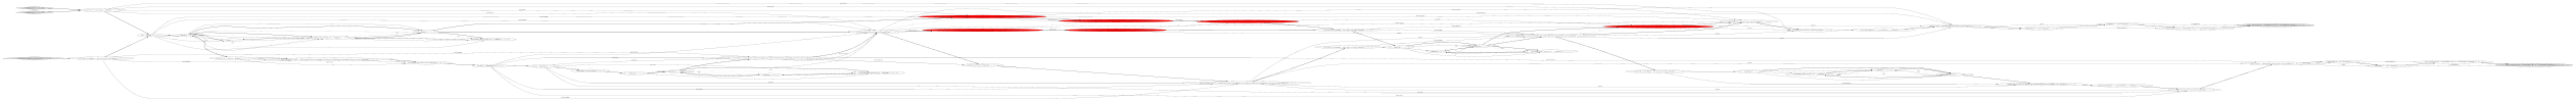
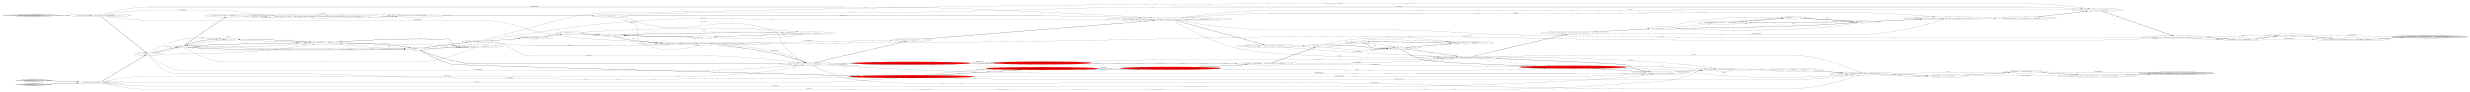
  digraph {
    fontname="Source Code Pro"
    rankdir=LR
    node [fillcolor=white fontname="Source Code Pro" shape=ellipse style=filled]
    edge [fontname="Source Code Pro" style=solid]
    n1 [label="i < 20@@@16@@@['0', '0', '1']" shape=diamond]
    n2 [label="i++@@@17@@@['0', '0', '1']"]
    n3 [label="instanceNames.add(\"localhost:123\" + i)@@@18@@@['0', '0', '1']"]
    n4 [label="Map<String,Object> resultOriginal = IdealStateCalculatorForStorageNode.calculateInitialIdealState(instanceNames,partitions,replicas)@@@20@@@['0', '0', '1']"]
    n5 [label="Verify(resultOriginal,partitions,replicas)@@@21@@@['1', '0', '1']"]
    n6 [label="printStat(resultOriginal)@@@22@@@['0', '0', '1']"]
    n7 [label="double(( result = compareResult(resultOriginal,result1)@@@40@@@['0', '0', '1']"]
    n8 [label="instanceNames.clear()@@@14@@@['0', '0', '1']"]
    n9 [label="int i = 0@@@15@@@['0', '0', '1']"]
    n10 [label="List<String> instanceNames2 = new ArrayList<String>()@@@13@@@['1', '1', '0']"]
    n11 [label="int i = 30@@@25@@@['1', '1', '1']"]
    n12 [fillcolor=red label="Map<String,Object> result2 = DefaultIdealStateCalculator.calculateNextIdealState(instanceNames2,result1)@@@19@@@['0', '1', '0']"]
    n13 [label="IdealStateCalculatorForStorageNode.calculateNextIdealState(instanceNames2,result1)@@@30@@@['1', '0', '1']"]
    n14 [label="i++@@@27@@@['1', '1', '1']"]
    n15 [label="instanceNames2.add(\"localhost:123\" + i)@@@28@@@['1', '1', '1']"]
    n16 [label="i < 35@@@26@@@['1', '1', '1']" shape=diamond]
    n17 [label="Verify(result2,partitions,replicas)@@@21@@@['1', '1', '0']"]
    n18 [label="Verify(resultOriginal,partitions,replicas)@@@20@@@['1', '1', '0']"]
    n19 [label="double(( result = compareResult(resultOriginal,result2)@@@23@@@['1', '1', '0']"]
    n20 [label="List<String> instanceNames3 = new ArrayList<String>()@@@31@@@['0', '0', '1']"]
    n21 [label="Double masterKeepRatio = 0.0,slaveKeepRatio = 0.0@@@22@@@['1', '1', '0']"]
    n22 [label="masterKeepRatio = result(0(@@@24@@@['1', '1', '0']"]
    n23 [label="slaveKeepRatio = result(1(@@@25@@@['1', '1', '0']"]
    n24 [label="replicas = 3@@@13@@@['0', '0', '1']"]
    n25 [label="Verify(result1,partitions,replicas)@@@39@@@['0', '0', '1']"]
    n26 [label="Map<String,Object> result1 = IdealStateCalculatorForStorageNode.calculateInitialIdealState(instanceNames,partitions,replicas)@@@23@@@['0', '0', '1']"]
    n27 [fillcolor=red label="Map<String,Object> resultOriginal = DefaultIdealStateCalculator.calculateInitialIdealState(instanceNames,partitions,replicas)@@@10@@@['0', '1', '0']"]
    n28 [fillcolor=red label="ZNRecord idealState1 = IdealStateCalculatorForStorageNode.convertToZNRecord(resultOriginal,\"TestDB\",\"MASTER\",\"SLAVE\")@@@11@@@['1', '0', '0']"]
    n29 [label="IdealStateCalculatorForStorageNode.calculateNextIdealState(instanceNames3,result1)@@@37@@@['0', '0', '1']"]
    n30 [label="List<String> instanceNames2 = new ArrayList<String>()@@@24@@@['0', '0', '1']"]
    n31 [label="int i = 35@@@32@@@['0', '0', '1']"]
    n32 [label="instanceNames3.add(\"localhost:123\" + i)@@@35@@@['0', '0', '1']"]
    n33 [label="i++@@@34@@@['0', '0', '1']"]
    n34 [label="i < 40@@@33@@@['0', '0', '1']" shape=diamond]
    n35 [label="Double masterKeepRatio = 0.0,slaveKeepRatio = 0.0@@@38@@@['0', '0', '1']"]
    n36 [label="i < 5@@@5@@@['1', '1', '1']" shape=diamond]
    n37 [label="int partitions = 8,replicas = 0@@@9@@@['0', '0', '1']"]
    n38 [label="i++@@@6@@@['0', '0', '1']"]
    n39 [label="i < 10@@@6@@@['1', '1', '0']"]
    n40 [label="instanceNames.add(\"localhost:123\" + i)@@@8@@@['1', '1', '0']"]
    n41 [label="instanceNames.add(\"localhost:123\" + i)@@@7@@@['1', '1', '1']"]
    n42 [label="Map<String,Object> result0 = IdealStateCalculatorForStorageNode.calculateInitialIdealState(instanceNames,partitions,replicas)@@@10@@@['0', '0', '1']"]
    n43 [label="Verify(result0,partitions,replicas)@@@11@@@['0', '0', '1']"]
    n44 [label="masterKeepRatio = result(0(@@@41@@@['0', '0', '1']"]
    n45 [label="slaveKeepRatio = result(1(@@@42@@@['0', '0', '1']"]
    n46 [fillcolor=lightgray label="Assert.assertTrue(0.66 < slaveKeepRatio && 0.67 > slaveKeepRatio)@@@44@@@['0', '0', '1']"]
    n47 [fillcolor=red label="Map<String,Object> result1 = RebalanceUtil.buildInternalIdealState(new IdealState(idealState1))@@@12@@@['0', '1', '0']"]
    n48 [label="partitions = 8192@@@12@@@['0', '0', '1']"]
    n49 [label="Assert.assertTrue(0.66 < masterKeepRatio && 0.67 > masterKeepRatio)@@@26@@@['1', '1', '0']"]
    n50 [fillcolor=lightgray label="Assert.assertTrue(0.66 < slaveKeepRatio && 0.67 > slaveKeepRatio)@@@27@@@['1', '1', '0']"]
    n51 [label="int i = 0@@@4@@@['1', '1', '1']"]
    n52 [fillcolor=red label="ZNRecord idealState1 = DefaultIdealStateCalculator.convertToZNRecord(resultOriginal,\"TestDB\",\"MASTER\",\"SLAVE\")@@@11@@@['0', '1', '0']"]
    n53 [label="List<String> instanceNames = new ArrayList<String>()@@@3@@@['0', '0', '1']"]
    n54 [fillcolor=red label="Map<String,Object> result1 = ClusterSetup.buildInternalIdealState(new IdealState(idealState1))@@@12@@@['1', '0', '0']"]
    n55 [fillcolor=lightgray label="testRebalance2['1', '0', '0']" shape=diamond]
    n56 [label="int partitions = 1256,replicas = 3@@@3@@@['1', '1', '0']"]
    n57 [label="Assert.assertTrue(0.66 < masterKeepRatio && 0.67 > masterKeepRatio)@@@43@@@['0', '0', '1']"]
    n58 [fillcolor=lightgray label="testEspressoStorageClusterIdealState['0', '0', '1']" shape=diamond]
    n59 [fillcolor=lightgray label="testRebalance2['0', '1', '0']" shape=diamond]
    n1 -> n2 [label=true style=dotted]
    n1 -> n3 [style=bold]
    n1 -> n3 [label=true style=dotted]
    n1 -> n4 [style=bold]
    n2 -> n1 [label=i]
    n2 -> n1 [style=bold]
    n2 -> n3 [label=i]
    n3 -> n2 [style=bold]
    n4 -> n5 [style=bold]
    n4 -> n5 [label=resultOriginal]
    n4 -> n6 [label=resultOriginal]
    n4 -> n7 [label=resultOriginal]
    n5 -> n6 [style=bold]
    n5 -> n18 [label=resultOriginal]
    n5 -> n19 [label=resultOriginal]
    n5 -> n27 [label=0 style=dashed]
    n5 -> n28 [style=bold]
    n5 -> n28 [label=resultOriginal]
    n6 -> n26 [style=bold]
    n7 -> n44 [style=bold]
    n7 -> n44 [label=result]
    n7 -> n45 [label=result]
    n8 -> n9 [style=bold]
    n9 -> n1 [style=bold]
    n9 -> n1 [label=i]
    n9 -> n3 [label=i]
    n10 -> n11 [style=bold]
    n10 -> n12 [label=instanceNames2]
    n10 -> n13 [label=instanceNames2]
    n11 -> n14 [label=i]
    n11 -> n15 [label=i]
    n11 -> n16 [style=bold]
    n11 -> n16 [label=i]
    n12 -> n17 [label=result2]
    n12 -> n18 [style=bold]
    n12 -> n19 [label=result2]
    n13 -> n12 [label=0 style=dashed]
    n13 -> n17 [label=result2]
    n13 -> n18 [style=bold]
    n13 -> n19 [label=result2]
    n13 -> n20 [style=bold]
    n14 -> n15 [label=i]
    n14 -> n16 [style=bold]
    n14 -> n16 [label=i]
    n15 -> n14 [style=bold]
    n16 -> n12 [style=bold]
    n16 -> n13 [style=bold]
    n16 -> n14 [label=true style=dotted]
    n16 -> n15 [style=bold]
    n16 -> n15 [label=true style=dotted]
    n17 -> n21 [style=bold]
    n18 -> n17 [style=bold]
    n19 -> n22 [label=result]
    n19 -> n22 [style=bold]
    n19 -> n23 [label=result]
    n20 -> n29 [label=instanceNames3]
    n20 -> n31 [style=bold]
    n21 -> n19 [style=bold]
    n22 -> n23 [style=bold]
    n22 -> n49 [label=masterKeepRatio]
    n23 -> n49 [style=bold]
    n23 -> n50 [label=slaveKeepRatio]
    n24 -> n4 [label=replicas]
    n24 -> n5 [label=replicas]
    n24 -> n8 [style=bold]
    n24 -> n25 [label=replicas]
    n24 -> n26 [label=replicas]
    n25 -> n7 [style=bold]
    n26 -> n7 [label=result1]
    n26 -> n13 [label=result1]
    n26 -> n25 [label=result1]
    n26 -> n29 [label=result1]
    n26 -> n30 [style=bold]
    n27 -> n18 [label=resultOriginal]
    n27 -> n19 [label=resultOriginal]
    n27 -> n52 [label=resultOriginal]
    n27 -> n52 [style=bold]
    n28 -> n52 [label=0 style=dashed]
    n28 -> n54 [label=idealState1]
    n28 -> n54 [style=bold]
    n29 -> n35 [style=bold]
    n30 -> n11 [style=bold]
    n30 -> n13 [label=instanceNames2]
    n31 -> n32 [label=i]
    n31 -> n33 [label=i]
    n31 -> n34 [style=bold]
    n31 -> n34 [label=i]
    n32 -> n33 [style=bold]
    n33 -> n32 [label=i]
    n33 -> n34 [label=i]
    n33 -> n34 [style=bold]
    n34 -> n29 [style=bold]
    n34 -> n32 [style=bold]
    n34 -> n32 [label=true style=dotted]
    n34 -> n33 [label=true style=dotted]
    n35 -> n25 [style=bold]
    n36 -> n37 [style=bold]
    n36 -> n38 [label=true style=dotted]
    n36 -> n39 [label=i]
    n36 -> n39 [style=bold]
    n36 -> n40 [label=i]
    n36 -> n41 [label=true style=dotted]
    n36 -> n41 [style=bold]
    n36 -> n41 [label=i]
    n37 -> n42 [label=partitions]
    n37 -> n42 [style=bold]
    n37 -> n43 [label=partitions]
    n38 -> n36 [style=bold]
    n38 -> n36 [label=i]
    n38 -> n41 [label=i]
    n39 -> n5 [style=bold]
    n39 -> n27 [style=bold]
    n39 -> n36 [label=0 style=dashed]
    n39 -> n40 [style=bold]
    n39 -> n40 [label=true style=dotted]
    n39 -> n41 [label=true style=dotted]
    n40 -> n41 [style=bold]
    n41 -> n38 [style=bold]
    n41 -> n39 [style=bold]
    n41 -> n39 [label=i]
    n41 -> n40 [label=i]
    n42 -> n43 [style=bold]
    n42 -> n43 [label=result0]
    n43 -> n48 [style=bold]
    n44 -> n45 [style=bold]
    n44 -> n57 [label=masterKeepRatio]
    n45 -> n46 [label=slaveKeepRatio]
    n45 -> n57 [style=bold]
    n47 -> n10 [style=bold]
    n47 -> n12 [label=result1]
    n48 -> n4 [label=partitions]
    n48 -> n5 [label=partitions]
-   n48 -> n24 [style=bold]
+   n39 -> n24 [style=bold]
    n48 -> n25 [label=partitions]
    n48 -> n26 [label=partitions]
    n49 -> n50 [style=bold]
    n51 -> n5 [label=instanceNames]
    n51 -> n27 [label=instanceNames]
    n51 -> n36 [label=i]
    n51 -> n36 [style=bold]
    n51 -> n38 [label=i]
    n51 -> n41 [label=i]
    n52 -> n47 [style=bold]
    n52 -> n47 [label=idealState1]
    n53 -> n4 [label=instanceNames]
    n53 -> n26 [label=instanceNames]
    n53 -> n42 [label=instanceNames]
    n53 -> n51 [style=bold]
    n54 -> n10 [style=bold]
    n54 -> n13 [label=result1]
    n54 -> n47 [label=0 style=dashed]
    n55 -> n56 [style=bold]
    n56 -> n5 [label=partitions]
    n56 -> n17 [label=partitions]
    n56 -> n18 [label=partitions]
    n56 -> n27 [label=partitions]
    n56 -> n51 [style=bold]
    n57 -> n46 [style=bold]
    n58 -> n53 [style=bold]
    n59 -> n56 [style=bold]
  }
